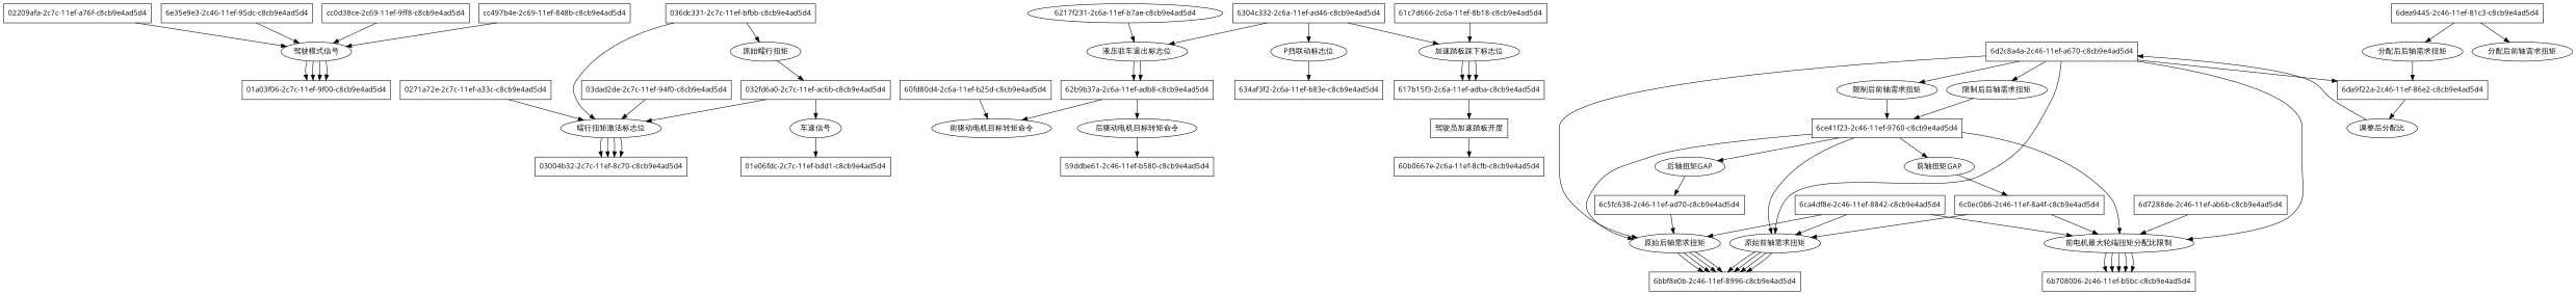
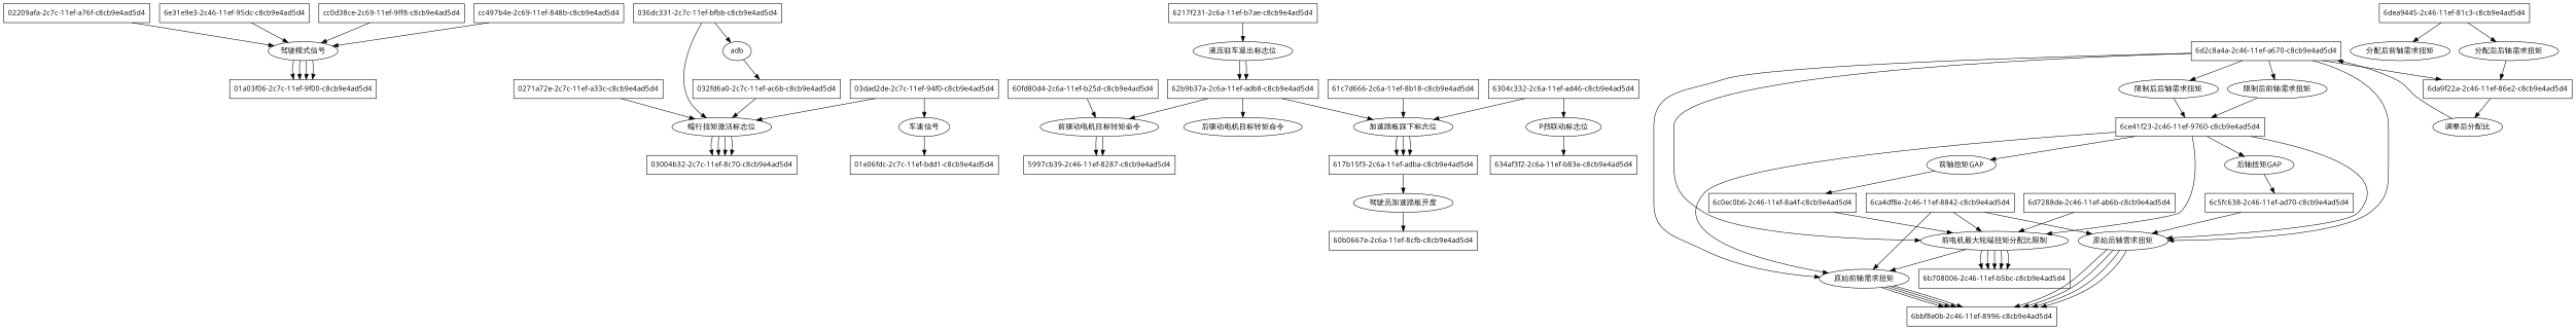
  digraph {
    fontname="Open Sans"
    node [fontname="Open Sans" shape=box]
    edge [fontname="Open Sans"]
    n1 [label="驾驶模式信号" shape=ellipse]
    n2 [label="01a03f06-2c7c-11ef-9f00-c8cb9e4ad5d4"]
    n3 [label="02209afa-2c7c-11ef-a76f-c8cb9e4ad5d4"]
    n4 [label="蠕行扭矩激活标志位" shape=ellipse]
    n5 [label="03004b32-2c7c-11ef-8c70-c8cb9e4ad5d4"]
    n6 [label="0271a72e-2c7c-11ef-a33c-c8cb9e4ad5d4"]
    n7 [label="车速信号" shape=ellipse]
    n8 [label="01e06fdc-2c7c-11ef-bdd1-c8cb9e4ad5d4"]
    n9 [label="032fd6a0-2c7c-11ef-ac6b-c8cb9e4ad5d4"]
    n10 [label="036dc331-2c7c-11ef-bfbb-c8cb9e4ad5d4"]
-   n11 [label="原始蠕行扭矩" shape=ellipse]
+   n11 [label=adb shape=ellipse]
    n12 [label="03dad2de-2c7c-11ef-94f0-c8cb9e4ad5d4"]
    n13 [label="前驱动电机目标转矩命令" shape=ellipse]
+   n14 [label="5997cb39-2c46-11ef-8287-c8cb9e4ad5d4"]
    n15 [label="60fd80d4-2c6a-11ef-b25d-c8cb9e4ad5d4"]
-   n16 [label="驾驶员加速踏板开度"]
+   n16 [label="驾驶员加速踏板开度" shape=ellipse]
    n17 [label="60b0667e-2c6a-11ef-8cfb-c8cb9e4ad5d4"]
    n18 [label="617b15f3-2c6a-11ef-adba-c8cb9e4ad5d4"]
    n19 [label="加速踏板踩下标志位" shape=ellipse]
    n20 [label="61c7d666-2c6a-11ef-8b18-c8cb9e4ad5d4"]
    n21 [label="液压驻车退出标志位" shape=ellipse]
    n22 [label="62b9b37a-2c6a-11ef-adb8-c8cb9e4ad5d4"]
    n23 [label="后驱动电机目标转矩命令" shape=ellipse]
-   n24 [label="6217f231-2c6a-11ef-b7ae-c8cb9e4ad5d4" shape=ellipse]
-   n25 [label="59ddbe61-2c46-11ef-b580-c8cb9e4ad5d4"]
+   n24 [label="6217f231-2c6a-11ef-b7ae-c8cb9e4ad5d4"]
    n26 [label="6304c332-2c6a-11ef-ad46-c8cb9e4ad5d4"]
    n27 [label="P挡联动标志位" shape=ellipse]
    n28 [label="634af3f2-2c6a-11ef-b83e-c8cb9e4ad5d4"]
    n29 [label="前电机最大轮端扭矩分配比限制" shape=ellipse]
    n30 [label="6b708006-2c46-11ef-b5bc-c8cb9e4ad5d4"]
    n31 [label="6c0ec0b6-2c46-11ef-8a4f-c8cb9e4ad5d4"]
    n32 [label="原始前轴需求扭矩" shape=ellipse]
    n33 [label="6bbf8e0b-2c46-11ef-8996-c8cb9e4ad5d4"]
    n34 [label="原始后轴需求扭矩" shape=ellipse]
    n35 [label="6c5fc638-2c46-11ef-ad70-c8cb9e4ad5d4"]
    n36 [label="6ca4df8e-2c46-11ef-8842-c8cb9e4ad5d4"]
    n37 [label="6ce41f23-2c46-11ef-9760-c8cb9e4ad5d4"]
    n38 [label="前轴扭矩GAP" shape=ellipse]
    n39 [label="后轴扭矩GAP" shape=ellipse]
    n40 [label="6d2c8a4a-2c46-11ef-a670-c8cb9e4ad5d4"]
    n41 [label="限制后后轴需求扭矩" shape=ellipse]
    n42 [label="限制后前轴需求扭矩" shape=ellipse]
    n43 [label="6da9f22a-2c46-11ef-86e2-c8cb9e4ad5d4"]
    n44 [label="6d7288de-2c46-11ef-ab6b-c8cb9e4ad5d4"]
    n45 [label="调整后分配比" shape=ellipse]
    n46 [label="分配后后轴需求扭矩" shape=ellipse]
    n47 [label="6dea9445-2c46-11ef-81c3-c8cb9e4ad5d4"]
    n48 [label="分配后前轴需求扭矩" shape=ellipse]
-   n49 [label="6e35e9e3-2c46-11ef-95dc-c8cb9e4ad5d4"]
+   n49 [label="6e31e9e3-2c46-11ef-95dc-c8cb9e4ad5d4"]
    n50 [label="cc0d38ce-2c69-11ef-9ff8-c8cb9e4ad5d4"]
    n51 [label="cc497b4e-2c69-11ef-848b-c8cb9e4ad5d4"]
    n1 -> n2
    n1 -> n2
    n1 -> n2
    n1 -> n2
    n3 -> n1
    n4 -> n5
    n4 -> n5
    n4 -> n5
    n4 -> n5
    n6 -> n4
    n7 -> n8
    n9 -> n4
-   n9 -> n7
+   n12 -> n7
    n10 -> n4
    n10 -> n11
    n11 -> n9
    n12 -> n4
+   n13 -> n14
+   n13 -> n14
    n15 -> n13
    n16 -> n17
    n18 -> n16
    n19 -> n18
    n19 -> n18
    n19 -> n18
    n20 -> n19
    n21 -> n22
    n21 -> n22
    n22 -> n13
+   n22 -> n19
    n22 -> n23
-   n23 -> n25
    n24 -> n21
    n26 -> n19
-   n26 -> n21
    n26 -> n27
    n27 -> n28
    n29 -> n30
    n29 -> n30
    n29 -> n30
    n29 -> n30
    n29 -> n30
    n31 -> n29
-   n31 -> n32
+   n29 -> n32
    n32 -> n33
    n32 -> n33
    n32 -> n33
    n32 -> n33
    n34 -> n33
    n34 -> n33
    n34 -> n33
    n34 -> n33
    n35 -> n34
    n36 -> n29
    n36 -> n32
    n36 -> n34
    n37 -> n29
    n37 -> n32
    n37 -> n34
    n37 -> n38
    n37 -> n39
    n38 -> n31
    n39 -> n35
    n40 -> n29
    n40 -> n32
    n40 -> n34
    n40 -> n41
    n40 -> n42
    n40 -> n43
    n41 -> n37
    n42 -> n37
    n43 -> n45
    n44 -> n29
    n45 -> n40
    n46 -> n43
    n47 -> n46
    n47 -> n48
    n49 -> n1
    n50 -> n1
    n51 -> n1
  }
